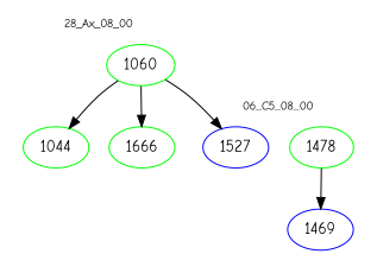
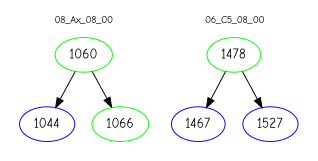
  digraph {
    fontname="Comic Neue"
    node [color=green fontname="Comic Neue"]
    edge [color=black fontname="Comic Neue"]
    n1 [label=1060]
-   n2 [label=1044]
-   n3 [label=1666]
+   n2 [color=blue label=1044]
+   n3 [label=1066]
    n4 [label=1478]
-   n5 [color=blue label=1469]
+   n5 [color=blue label=1467]
    n6 [color=blue label=1527]
    subgraph cluster_1 {
      color=white
      fontsize=10
-     label="28_Ax_08_00"
+     label="08_Ax_08_00"
      n1
      n2
      n3
    }
    subgraph cluster_2 {
      color=white
      fontsize=10
      label="06_C5_08_00"
      n4
      n5
      n6
    }
    n1 -> n2
    n1 -> n3
    n4 -> n5
-   n1 -> n6
+   n4 -> n6
  }
